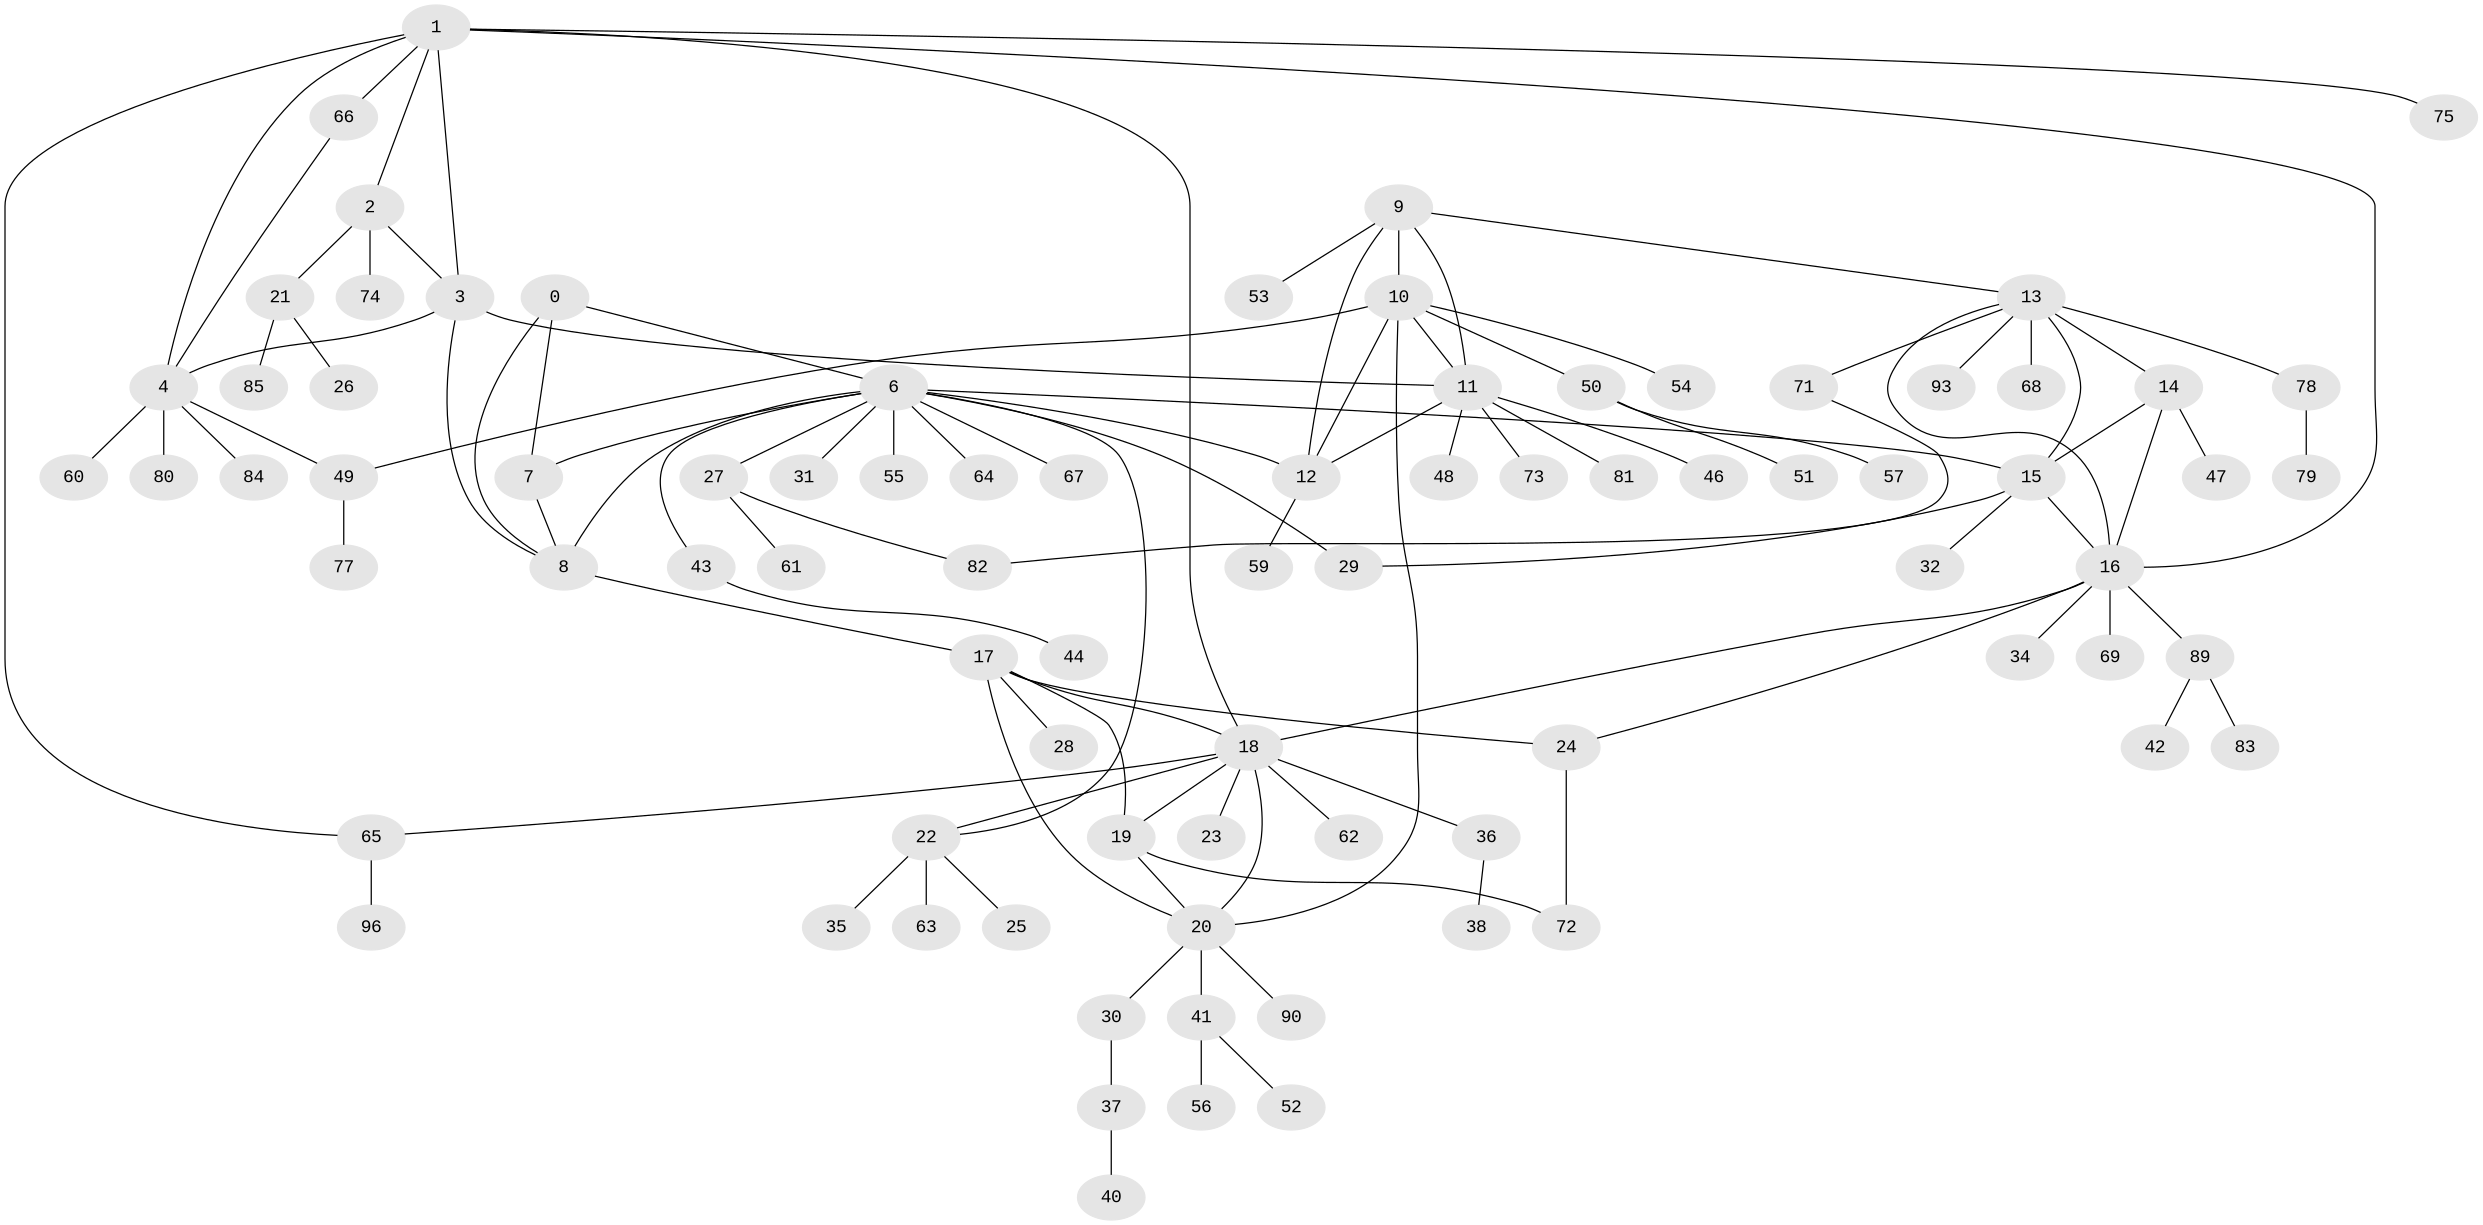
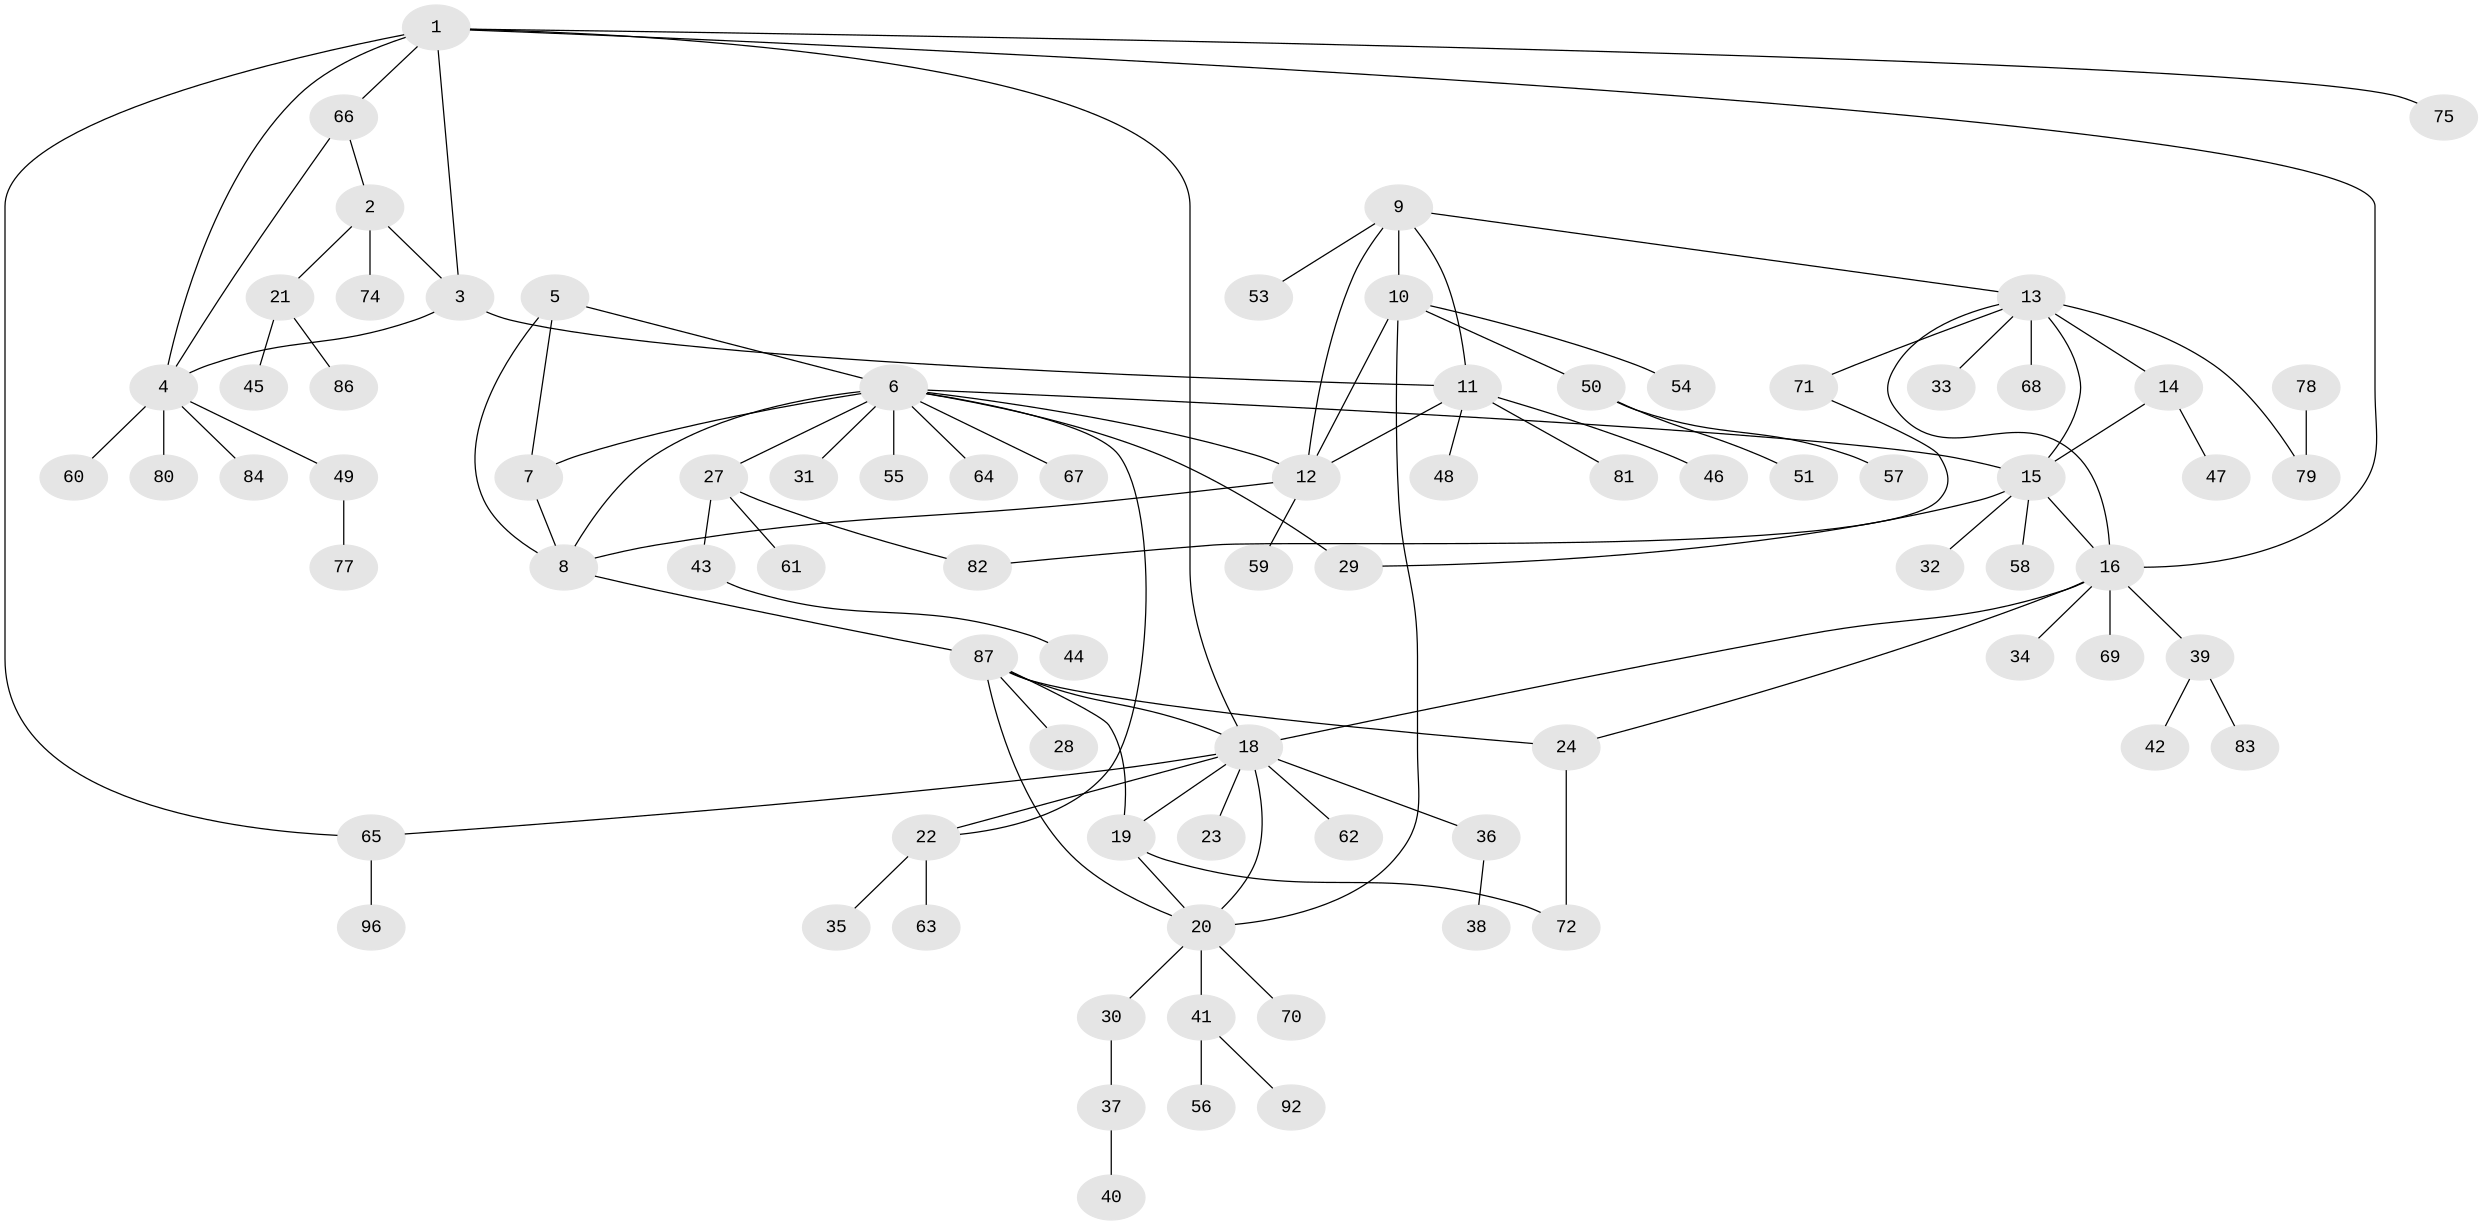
  graph {
    fontname="Liberation Mono"
    node [color=gray90 fontname="Liberation Mono" style=filled]
    edge [fontname="Liberation Mono"]
    1
    2
    3
    4
    16
    18
    65
    66
    75
    21
    74
    8
    11
    49
    60
    80
    84
    24
    34
-   39 [label=89]
+   39
    69
    22
    20
    19
    23
    36
    62
    n28 [label=96]
-   26
-   45 [label=85]
-   17
+   26 [label=86]
+   45
+   17 [label=87]
    12
    46
    48
-   73
    81
    77
-   5 [label=0]
+   5
    6
    7
    15
    27
    29
    31
    55
    64
    67
    59
    32
-   25
+   58
    35
    63
    82
    43
    61
    28
    9
    10
    13
    53
    50
    54
    14
-   33 [label=93]
+   33
    68
    71
    78
    30
    41
-   70 [label=90]
+   70
    51
    57
    47
    79
    72
    42
    83
    38
    37
-   52
+   52 [label=92]
    56
    44
    40
-   1 -- 2
+   66 -- 2
    1 -- 3
    1 -- 4
    1 -- 16
    1 -- 18
    1 -- 65
    1 -- 66
    1 -- 75
    2 -- 3
    2 -- 21
    2 -- 74
    3 -- 4
-   3 -- 8
+   12 -- 8
    3 -- 11
    4 -- 49
    4 -- 60
    4 -- 80
    4 -- 84
    16 -- 18
    16 -- 24
    16 -- 34
    16 -- 39
    16 -- 69
    18 -- 65
    18 -- 22
    18 -- 20
    18 -- 19
    18 -- 23
    18 -- 36
    18 -- 62
    65 -- n28
    66 -- 4
    21 -- 26
    21 -- 45
    8 -- 17
    11 -- 12
    11 -- 46
    11 -- 48
-   11 -- 73
    11 -- 81
    49 -- 77
    24 -- 72
    39 -- 42
    39 -- 83
-   22 -- 25
    22 -- 35
    22 -- 63
    20 -- 30
    20 -- 41
    20 -- 70
    19 -- 20
    19 -- 72
    36 -- 38
    17 -- 18
    17 -- 24
    17 -- 20
    17 -- 19
    17 -- 28
    12 -- 59
    5 -- 8
    5 -- 6
    5 -- 7
    6 -- 8
    6 -- 22
    6 -- 12
    6 -- 7
    6 -- 15
    6 -- 27
    6 -- 29
    6 -- 31
    6 -- 55
    6 -- 64
    6 -- 67
    7 -- 8
    15 -- 16
    15 -- 29
    15 -- 32
+   15 -- 58
    27 -- 82
-   6 -- 43
+   27 -- 43
    27 -- 61
    43 -- 44
    9 -- 11
    9 -- 12
    9 -- 10
    9 -- 13
    9 -- 53
-   10 -- 11
-   10 -- 49
    10 -- 20
    10 -- 12
    10 -- 50
    10 -- 54
    13 -- 16
    13 -- 15
    13 -- 14
    13 -- 33
    13 -- 68
    13 -- 71
-   13 -- 78
+   13 -- 79
    50 -- 51
    50 -- 57
-   14 -- 16
    14 -- 15
    14 -- 47
    71 -- 82
    78 -- 79
    30 -- 37
    41 -- 52
    41 -- 56
    37 -- 40
  }
